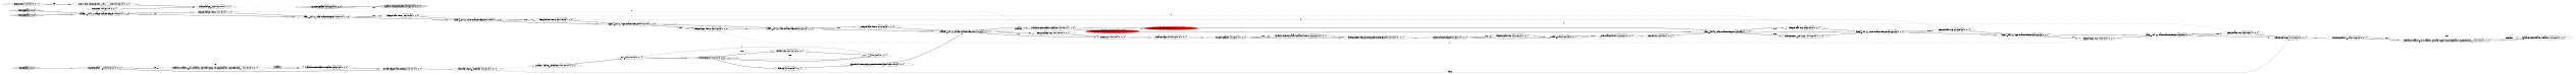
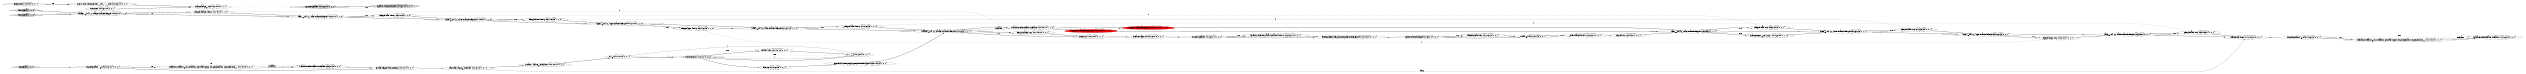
  digraph {
    rankdir=LR
    node [fillcolor=white shape=ellipse style=filled]
    edge [style=bold]
    n1 [label="fireLifecycleEvent(Lifecycle.CONFIGURE_STOP_EVENT,null)@@@24@@@['0', '0', '1']"]
    n2 [label="pipeline instanceof Lifecycle@@@25@@@['0', '0', '1']" shape=diamond]
    n3 [label="((Lifecycle)pipeline).stop()@@@26@@@['0', '0', '1']"]
    n4 [label="context != null@@@28@@@['0', '0', '1']" shape=diamond]
    n5 [label="((Lifecycle)logger).destroy()@@@13@@@['1', '1', '0']"]
    n6 [label="((Lifecycle)logger).stop()@@@37@@@['0', '0', '1']"]
    n7 [label="(loader != null) && (loader instanceof Lifecycle)@@@15@@@['1', '1', '0']" shape=diamond]
    n8 [label="(loader != null) && (loader instanceof Lifecycle)@@@39@@@['0', '0', '1']" shape=diamond]
    n9 [label="(manager != null) && (manager instanceof Lifecycle)@@@18@@@['1', '1', '1']" shape=diamond]
    n10 [label="((Lifecycle)loader).destroy()@@@16@@@['1', '1', '0']"]
    n11 [label="resourcesStop()@@@29@@@['0', '0', '1']"]
    n12 [label="(realm != null) && (realm instanceof Lifecycle)@@@30@@@['1', '1', '1']" shape=diamond]
    n13 [label="(cluster != null) && (cluster instanceof Lifecycle)@@@33@@@['1', '1', '1']" shape=diamond]
    n14 [label="instanceListeners = new String((((@@@22@@@['1', '1', '0']"]
    n15 [label="((Lifecycle)realm).stop()@@@31@@@['0', '0', '1']"]
    n16 [label="broadcaster.sendNotification(notification)@@@48@@@['0', '0', '1']"]
    n17 [label="{unbindThread(oldCCL)}@@@43@@@['0', '0', '1']"]
    n18 [label="this.getObjectName() != null@@@46@@@['0', '0', '1']" shape=diamond]
    n19 [label="Notification notification = new Notification(\"j2ee.state.stopped\",this.getObjectName(),sequenceNumber++)@@@47@@@['0', '0', '1']"]
    n20 [label="context.clearAttributes()@@@28@@@['0', '0', '1']"]
    n21 [label="(manager != null) && (manager instanceof Lifecycle)@@@3@@@['1', '1', '0']" shape=diamond]
    n22 [label="(realm != null) && (realm instanceof Lifecycle)@@@6@@@['1', '1', '0']" shape=diamond]
    n23 [label="((Lifecycle)manager).destroy()@@@4@@@['1', '1', '0']"]
    n24 [label="(cluster != null) && (cluster instanceof Lifecycle)@@@9@@@['1', '1', '0']" shape=diamond]
    n25 [label="((Lifecycle)realm).destroy()@@@7@@@['1', '1', '0']"]
    n26 [label="((Lifecycle)manager).stop()@@@19@@@['0', '0', '1']"]
    n27 [label="i++@@@13@@@['0', '0', '1']"]
    n28 [label="i < children.length@@@12@@@['0', '0', '1']" shape=diamond]
    n29 [label="filterStop()@@@16@@@['0', '0', '1']"]
    n30 [label="children(i(.stop()@@@14@@@['0', '0', '1']"]
    n31 [label="((Lifecycle)loader).stop()@@@40@@@['0', '0', '1']"]
    n32 [label="((Lifecycle)cluster).destroy()@@@10@@@['1', '1', '0']"]
    n33 [label="(logger != null) && (logger instanceof Lifecycle)@@@12@@@['1', '1', '0']" shape=diamond]
    n34 [label="listenerStop()@@@21@@@['0', '0', '1']"]
    n35 [label="this.getObjectName() != null@@@3@@@['0', '0', '1']" shape=diamond]
    n36 [label="Notification notification = new Notification(\"j2ee.state.stopping\",this.getObjectName(),sequenceNumber++)@@@4@@@['0', '0', '1']"]
    n37 [label="broadcaster.sendNotification(notification)@@@5@@@['0', '0', '1']"]
    n38 [label="setState(LifecycleState.STOPPING)@@@7@@@['0', '0', '1']"]
    n39 [label="ClassLoader oldCCL = bindThread()@@@8@@@['0', '0', '1']"]
    n40 [fillcolor=lightgray label="destroyInternal['1', '0', '0']" shape=diamond]
    n41 [fillcolor=lightgray label="log.isDebugEnabled()@@@58@@@['0', '0', '1']" shape=diamond]
    n42 [fillcolor=lightgray label="log.debug(\"Stopping complete\")@@@58@@@['0', '0', '1']"]
    n43 [fillcolor=red label="unregister(onameNamingResources)@@@20@@@['0', '1', '0']"]
    n44 [label="super.edu.fdu.CPPDG.tinypdg.pe.ExpressionInfo@546ed4@@@17@@@['0', '0', '1']"]
    n45 [label="broadcaster.sendNotification(notification)@@@19@@@['1', '1', '0']"]
    n46 [fillcolor=lightgray label="destroyInternal['0', '1', '0']" shape=diamond]
    n47 [label="((Lifecycle)cluster).stop()@@@34@@@['0', '0', '1']"]
    n48 [label="(logger != null) && (logger instanceof Lifecycle)@@@36@@@['0', '0', '1']" shape=diamond]
    n49 [label="setCharsetMapper(null)@@@22@@@['0', '0', '1']"]
    n50 [fillcolor=red label="unregister(onameNamingResoucres)@@@20@@@['1', '0', '0']"]
    n51 [label="log.isDebugEnabled()@@@23@@@['0', '0', '1']" shape=diamond]
    n52 [label="Container(( children = findChildren()@@@10@@@['0', '0', '1']"]
    n53 [label="int i = 0@@@11@@@['0', '0', '1']"]
    n54 [label="Exception ex@@@54@@@['0', '0', '1']" shape=diamond]
    n55 [label="log.error(\"Error reseting context \" + this + \" \" + ex,ex)@@@55@@@['0', '0', '1']"]
    n56 [label="instanceManager = null@@@57@@@['0', '0', '1']"]
    n57 [label="log.debug(\"Processing standard container shutdown\")@@@23@@@['0', '0', '1']"]
    n58 [label="resetContext()@@@52@@@['0', '0', '1']"]
    n59 [fillcolor=lightgray label="stopInternal['0', '0', '1']" shape=diamond]
    n1 -> n2
    n2 -> n3
    n2 -> n3 [label=true style=dotted]
    n2 -> n4
    n3 -> n4
    n4 -> n11 [style=dashed]
    n4 -> n20
    n4 -> n20 [label=true style=dotted]
    n5 -> n6 [label=0 style=dashed]
    n5 -> n7
    n6 -> n8
    n7 -> n9
    n7 -> n10
    n7 -> n10 [label=true style=dotted]
    n8 -> n17
    n8 -> n31 [label=true style=dotted]
    n8 -> n31
    n9 -> n26
    n9 -> n26 [label=true style=dotted]
    n9 -> n34
    n9 -> n45
    n9 -> n45 [label=notification style=solid]
    n10 -> n9
    n10 -> n31 [label=0 style=dashed]
    n11 -> n12
    n12 -> n13
    n12 -> n14 [label=true style=dotted]
    n12 -> n14
    n12 -> n15
    n12 -> n15 [label=true style=dotted]
    n13 -> n47 [label=true style=dotted]
    n13 -> n47
    n13 -> n48
    n14 -> n13
    n15 -> n13
    n17 -> n18
    n18 -> n16 [label=true style=dotted]
    n18 -> n19 [label=true style=dotted]
    n18 -> n19
    n19 -> n16
    n19 -> n16 [label=notification style=solid]
    n20 -> n11
    n21 -> n22
    n21 -> n23 [label=true style=dotted]
    n21 -> n23
    n22 -> n24
    n22 -> n25 [label=true style=dotted]
    n22 -> n25
    n23 -> n22
    n23 -> n26 [label=0 style=dashed]
    n24 -> n32 [label=true style=dotted]
    n24 -> n32
    n24 -> n33
    n25 -> n15 [label=0 style=dashed]
    n25 -> n24
    n26 -> n34
    n27 -> n28 [label=i style=solid]
    n27 -> n28
    n28 -> n27 [label=true style=dotted]
    n28 -> n29
    n28 -> n30 [label=true style=dotted]
    n28 -> n30
    n29 -> n44
    n30 -> n27
    n31 -> n17
    n32 -> n33
    n32 -> n47 [label=8 style=dashed]
    n33 -> n5
    n33 -> n5 [label=true style=dotted]
    n33 -> n7
    n34 -> n49
    n35 -> n36
    n35 -> n36 [label=true style=dotted]
    n35 -> n37 [label=true style=dotted]
    n35 -> n38
    n36 -> n37 [label=notification style=solid]
    n36 -> n37
    n37 -> n38
    n38 -> n39
    n39 -> n17 [label=oldCCL style=solid]
-   n39 -> n52 [style=dashed]
+   n39 -> n52
    n40 -> n21
    n41 -> n42
    n41 -> n42 [label=true style=dotted]
    n43 -> n12
    n44 -> n9
    n45 -> n43
    n45 -> n50
    n46 -> n21
    n47 -> n48
    n48 -> n6
    n48 -> n6 [label=true style=dotted]
    n48 -> n8
    n49 -> n51
    n50 -> n12
    n50 -> n43 [label=0 style=dashed]
    n51 -> n1
    n51 -> n57 [label=true style=dotted]
    n51 -> n57
    n52 -> n53
    n53 -> n27 [label=i style=solid]
    n53 -> n28
    n53 -> n28 [label=i style=solid]
    n54 -> n55 [label=true style=dotted]
    n54 -> n55
    n55 -> n56
    n56 -> n41 [style=dotted]
    n57 -> n1
    n58 -> n56
    n59 -> n35
  }
